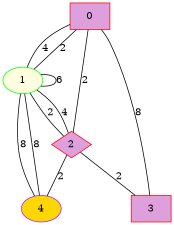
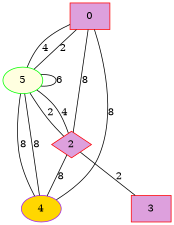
  graph {
    node [color=red fillcolor=plum shape=ellipse style=filled weight=1]
-   1 [color=green fillcolor=lightyellow weight=2]
+   1 [color=green fillcolor=lightyellow weight=2 label=5]
    0 [shape=box]
    2 [shape=diamond]
    4 [color=purple fillcolor=gold weight=4]
    3 [shape=box]
    1 -- 1 [label=6]
    1 -- 2 [label=4]
    1 -- 2 [label=2]
    1 -- 4 [label=8]
    1 -- 4 [label=8]
    0 -- 1 [label=2]
    0 -- 1 [label=4]
-   0 -- 2 [label=2]
-   0 -- 3 [label=8]
-   2 -- 4 [label=2]
+   0 -- 2 [label=8]
+   0 -- 4 [label=8]
+   2 -- 4 [label=8]
    2 -- 3 [label=2]
  }
